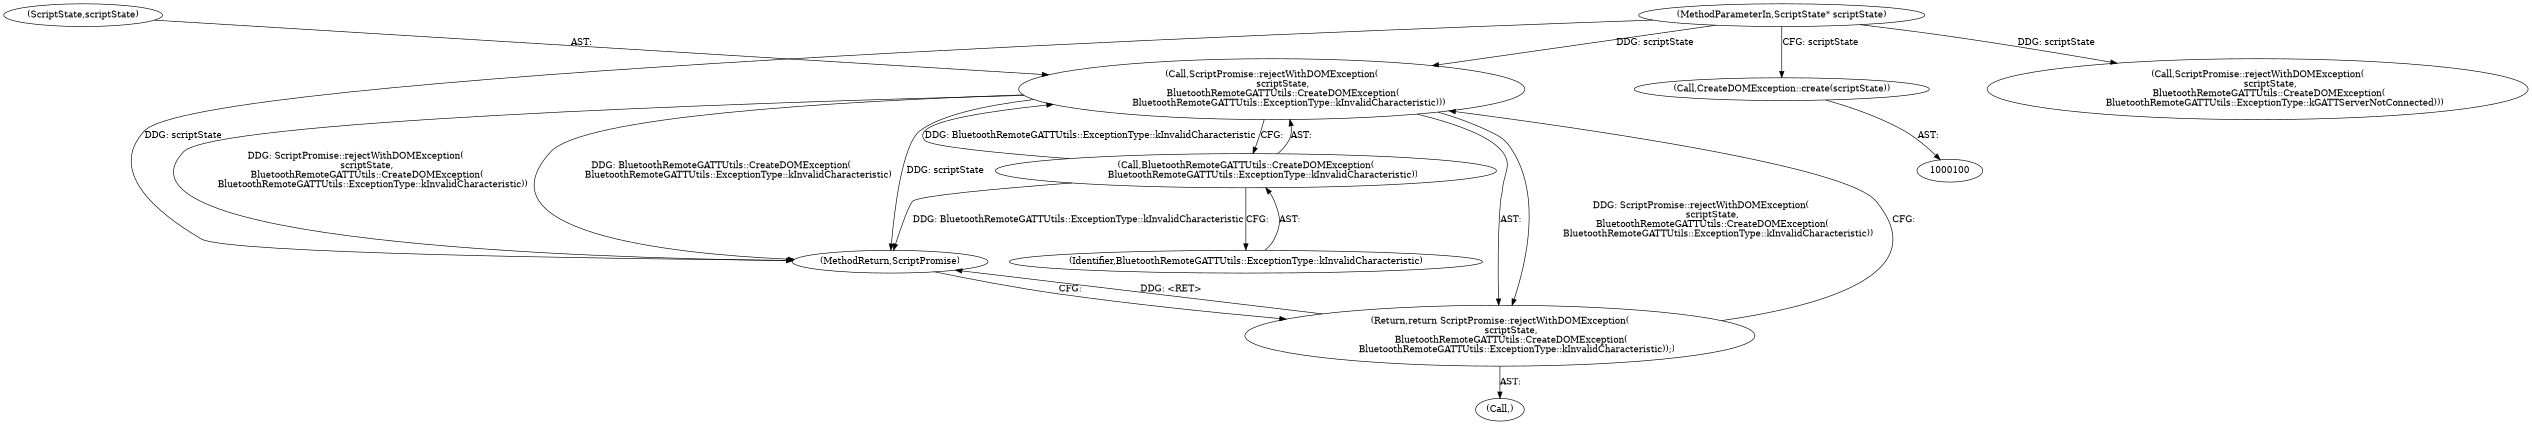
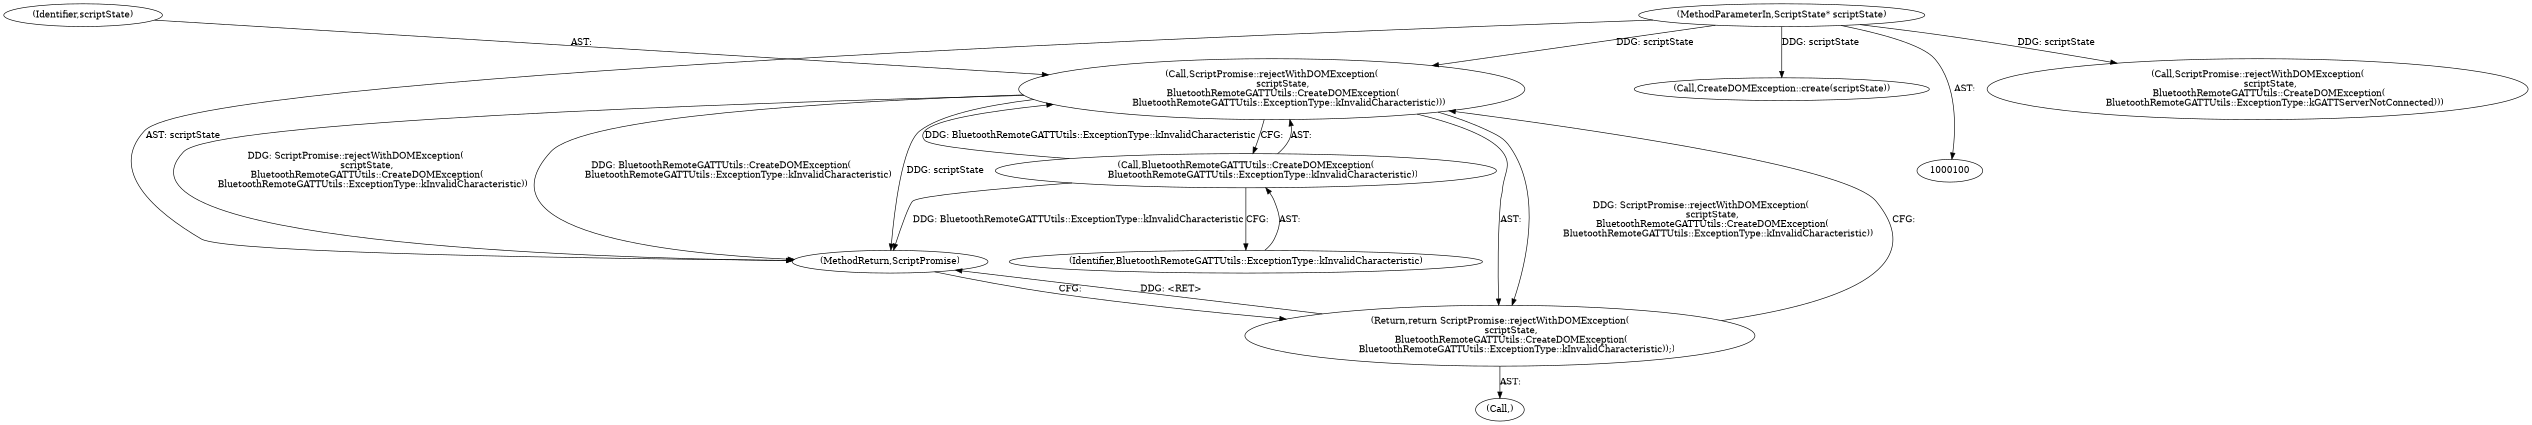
  digraph {
    n1 [label="(Call,ScriptPromise::rejectWithDOMException(\n        scriptState,\n        BluetoothRemoteGATTUtils::CreateDOMException(\n            BluetoothRemoteGATTUtils::ExceptionType::kInvalidCharacteristic)))"]
    n2 [label="(Call,BluetoothRemoteGATTUtils::CreateDOMException(\n            BluetoothRemoteGATTUtils::ExceptionType::kInvalidCharacteristic))"]
    n3 [label="(Return,return ScriptPromise::rejectWithDOMException(\n        scriptState,\n        BluetoothRemoteGATTUtils::CreateDOMException(\n            BluetoothRemoteGATTUtils::ExceptionType::kInvalidCharacteristic));)"]
    n4 [label="(MethodReturn,ScriptPromise)"]
    n5 [label="(Identifier,BluetoothRemoteGATTUtils::ExceptionType::kInvalidCharacteristic)"]
    n6 [label="(Call,)"]
    n7 [label="(MethodParameterIn,ScriptState* scriptState)"]
    n8 [label="(Call,CreateDOMException::create(scriptState))"]
    n9 [label="(Call,ScriptPromise::rejectWithDOMException(\n         scriptState,\n        BluetoothRemoteGATTUtils::CreateDOMException(\n            BluetoothRemoteGATTUtils::ExceptionType::kGATTServerNotConnected)))"]
    1000100
-   n11 [label="(ScriptState,scriptState)"]
+   n11 [label="(Identifier,scriptState)"]
    n1 -> n2 [label="CFG: "]
    n1 -> n3 [label="AST: "]
    n1 -> n3 [label="DDG: ScriptPromise::rejectWithDOMException(\n        scriptState,\n        BluetoothRemoteGATTUtils::CreateDOMException(\n            BluetoothRemoteGATTUtils::ExceptionType::kInvalidCharacteristic))"]
    n1 -> n4 [label="DDG: ScriptPromise::rejectWithDOMException(\n        scriptState,\n        BluetoothRemoteGATTUtils::CreateDOMException(\n            BluetoothRemoteGATTUtils::ExceptionType::kInvalidCharacteristic))"]
    n1 -> n4 [label="DDG: BluetoothRemoteGATTUtils::CreateDOMException(\n            BluetoothRemoteGATTUtils::ExceptionType::kInvalidCharacteristic)"]
    n1 -> n4 [label="DDG: scriptState"]
    n2 -> n1 [label="AST: "]
    n2 -> n1 [label="DDG: BluetoothRemoteGATTUtils::ExceptionType::kInvalidCharacteristic"]
    n2 -> n4 [label="DDG: BluetoothRemoteGATTUtils::ExceptionType::kInvalidCharacteristic"]
    n2 -> n5 [label="CFG: "]
    n3 -> n1 [label="CFG: "]
    n3 -> n4 [label="DDG: <RET>"]
    n3 -> n6 [label="AST: "]
    n4 -> n3 [label="CFG: "]
    n5 -> n2 [label="AST: "]
    n7 -> n1 [label="DDG: scriptState"]
-   n7 -> n4 [label="DDG: scriptState"]
-   n7 -> n8 [label="CFG: scriptState"]
+   n7 -> n4 [label="AST: scriptState"]
+   n7 -> n8 [label="DDG: scriptState"]
    n7 -> n9 [label="DDG: scriptState"]
-   n8 -> 1000100 [label="AST: "]
+   n7 -> 1000100 [label="AST: "]
    n11 -> n1 [label="AST: "]
  }
